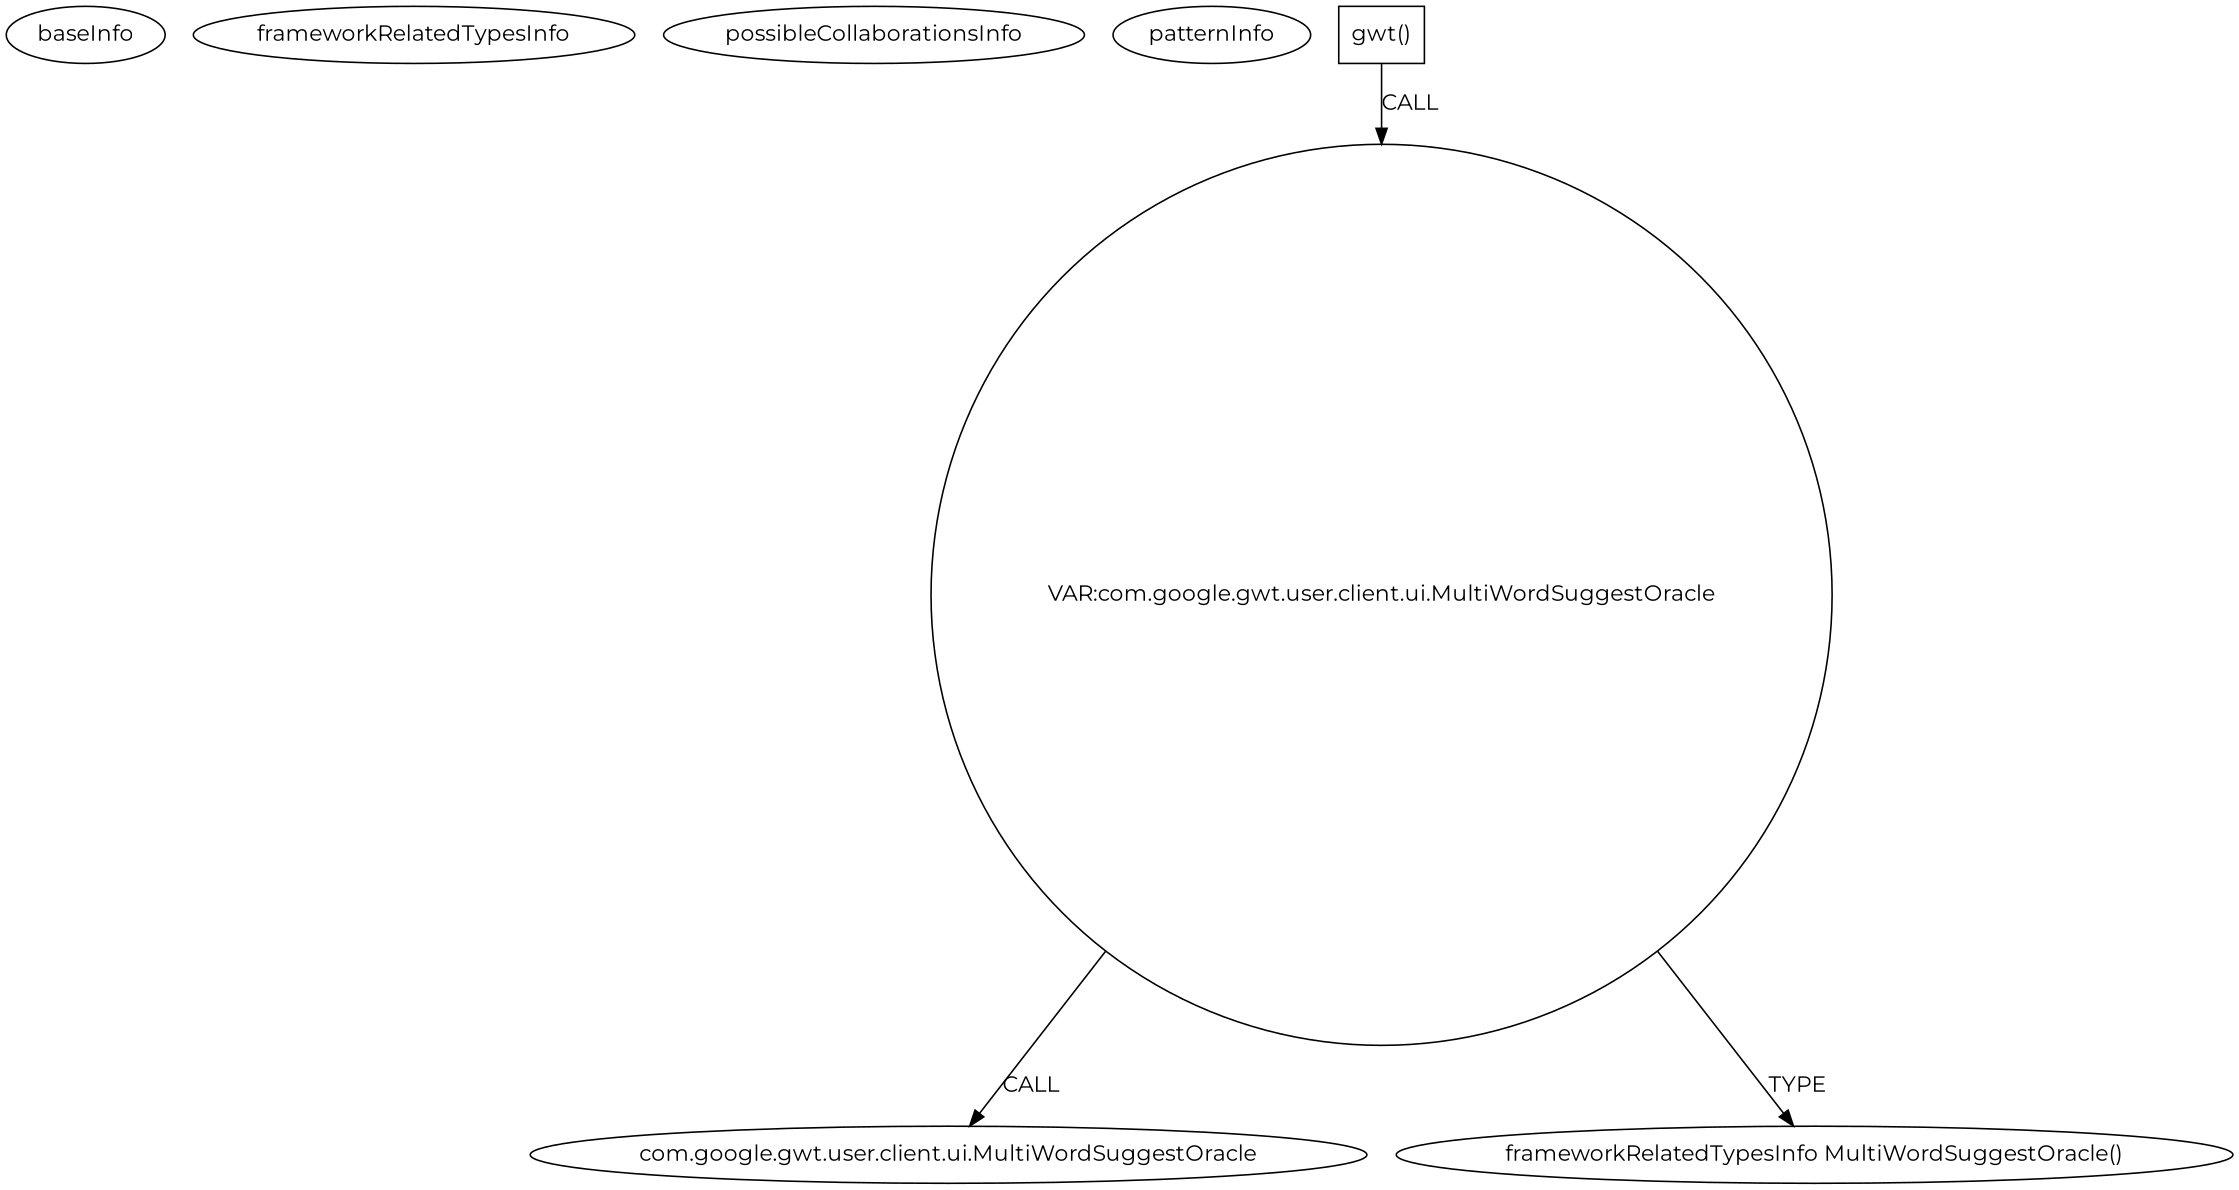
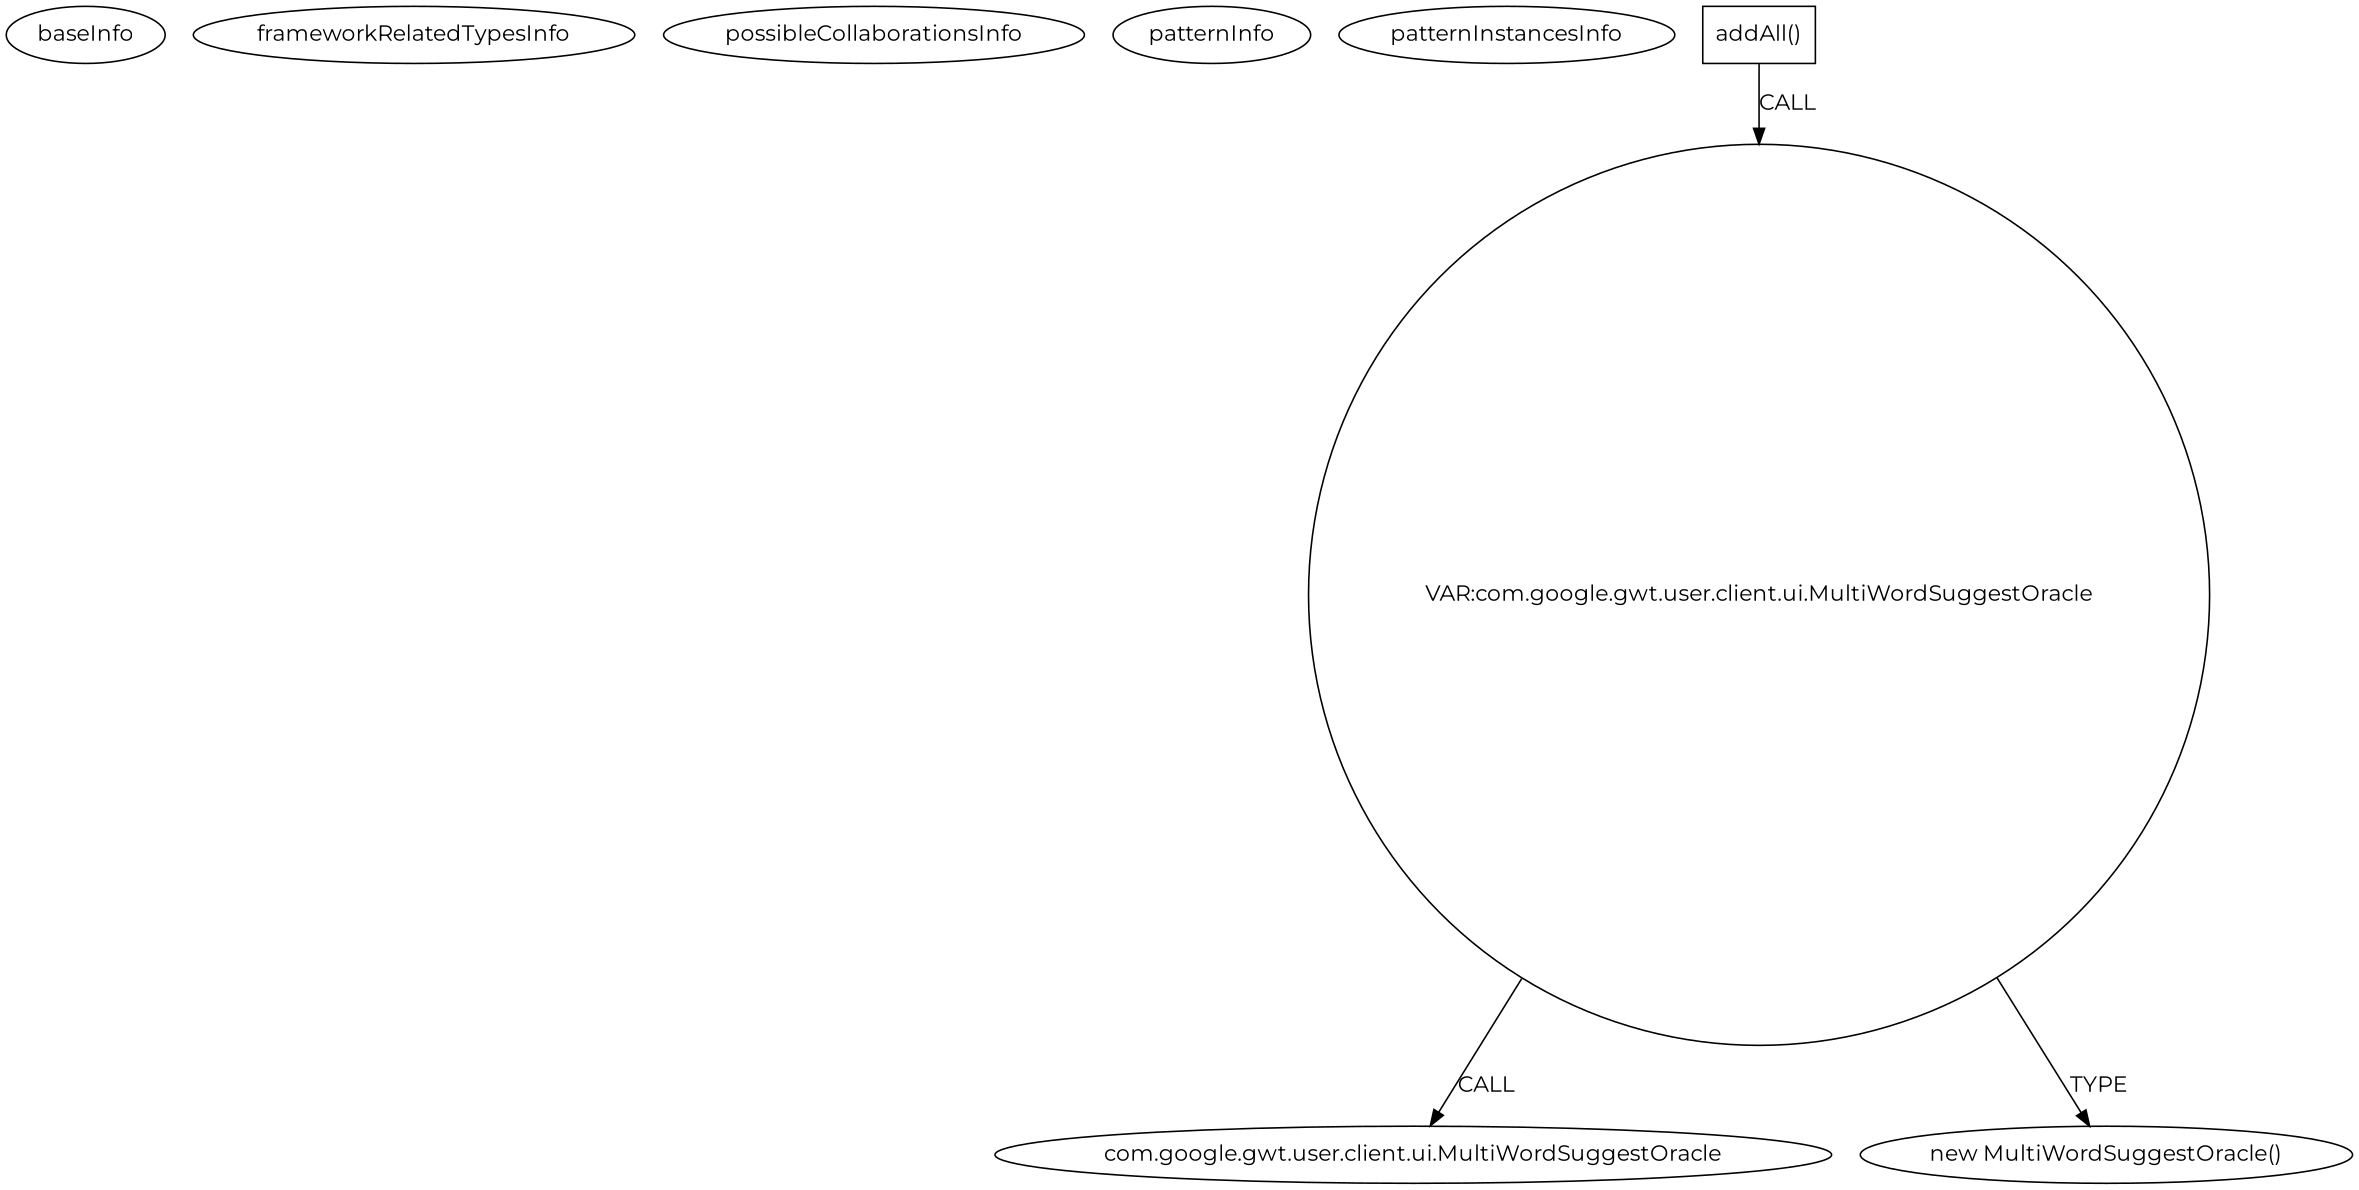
  digraph {
    fontname=Montserrat
    node [fontname=Montserrat]
    edge [fontname=Montserrat]
    baseInfo [category=pattern graphId=1881 isAnonymous=false possibleRelation=false]
    frameworkRelatedTypesInfo
    possibleCollaborationsInfo
    patternInfo [frequency=2.0 patternRootClient=null]
+   patternInstancesInfo [0="coldplayguy-flight87~/coldplayguy-flight87/flight87-master/BookFlight/src/bookflight/client/BookFlight.java~void onModuleLoad()~1092" 1="coldplayguy-flight87~/coldplayguy-flight87/flight87-master/BookFlight/src/bookflight/client/BookFlight.java~BookFlight~1091"]
    n6 [isFrameworkType=false label="com.google.gwt.user.client.ui.MultiWordSuggestOracle" vertexType=FRAMEWORK_CLASS_TYPE]
    n7 [isFrameworkType=false label="VAR:com.google.gwt.user.client.ui.MultiWordSuggestOracle" shape=circle vertexType=VARIABLE_EXPRESION]
-   n8 [isFrameworkType=false label="frameworkRelatedTypesInfo MultiWordSuggestOracle()" vertexType=CONSTRUCTOR_CALL]
-   n9 [isFrameworkType=false label="gwt()" shape=box vertexType=INSIDE_CALL]
+   n8 [isFrameworkType=false label="new MultiWordSuggestOracle()" vertexType=CONSTRUCTOR_CALL]
+   n9 [isFrameworkType=false label="addAll()" shape=box vertexType=INSIDE_CALL]
    n7 -> n6 [label=CALL]
    n7 -> n8 [label=TYPE]
    n9 -> n7 [label=CALL]
  }
